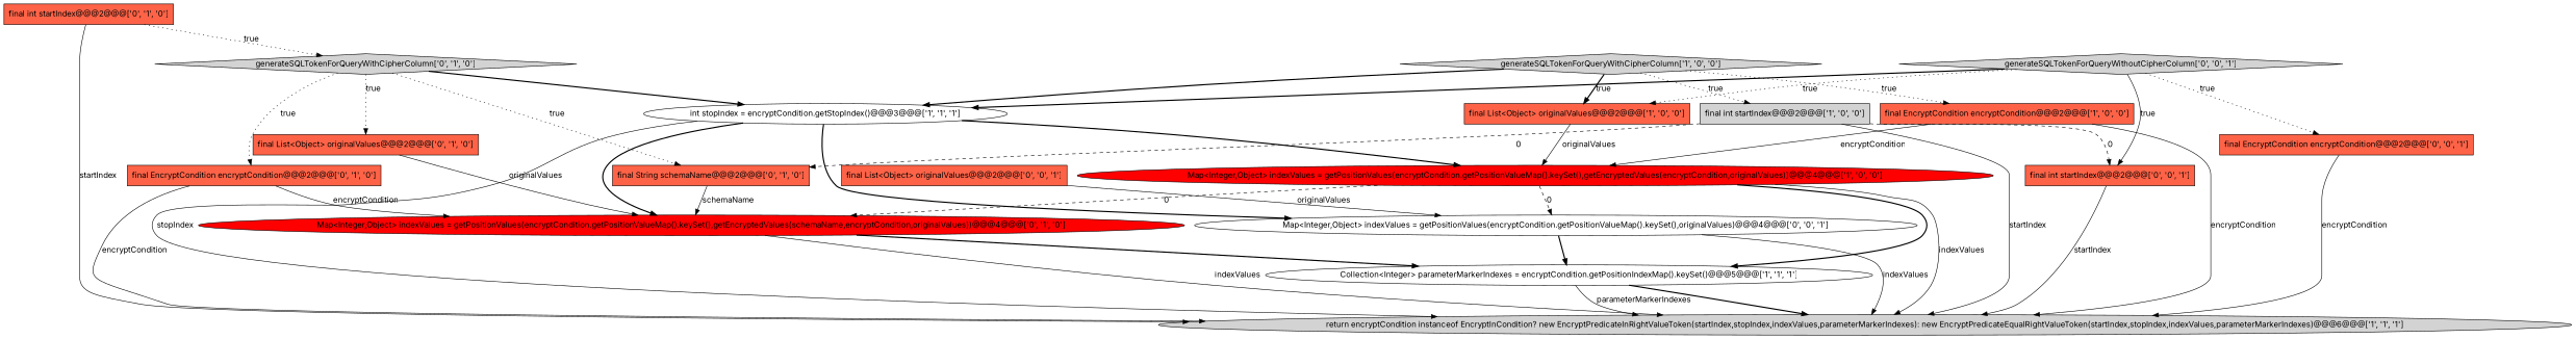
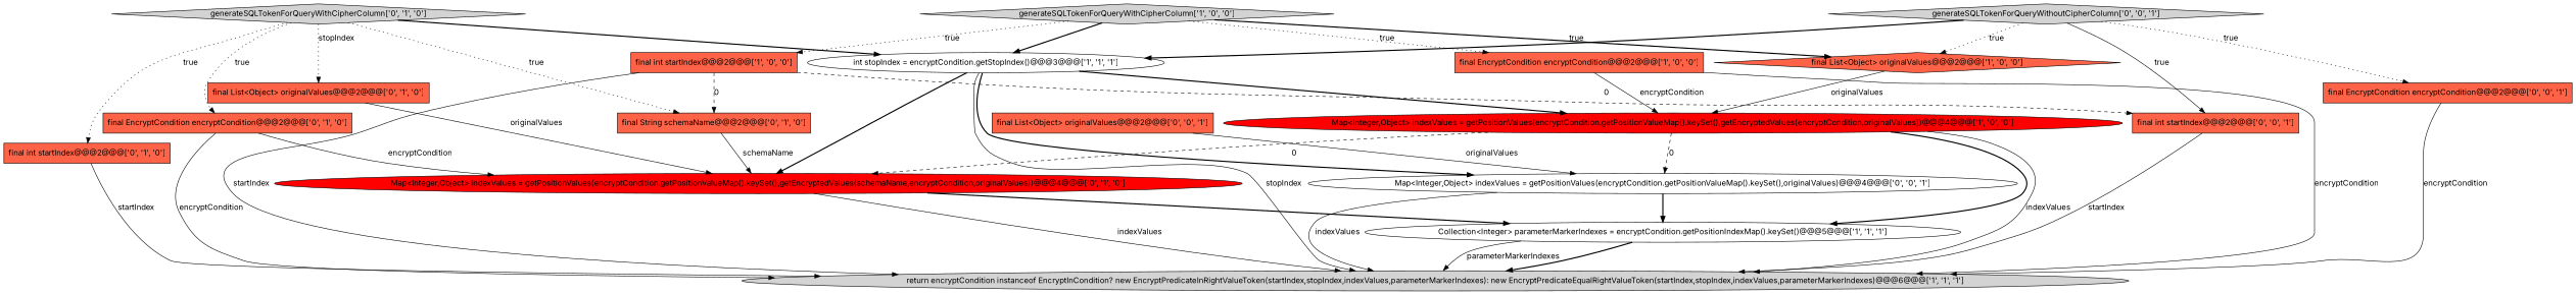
  digraph {
    fontname=Inter
    node [fillcolor=tomato fontname=Inter shape=box style=filled]
    edge [fontname=Inter style=solid]
    n1 [fillcolor=lightgray label="generateSQLTokenForQueryWithCipherColumn['0', '1', '0']" shape=diamond]
    n2 [label="final String schemaName@@@2@@@['0', '1', '0']"]
    n3 [fillcolor=white label="int stopIndex = encryptCondition.getStopIndex()@@@3@@@['1', '1', '1']" shape=ellipse]
    n4 [label="final List<Object> originalValues@@@2@@@['0', '1', '0']"]
    n5 [label="final int startIndex@@@2@@@['0', '1', '0']"]
    n6 [label="final EncryptCondition encryptCondition@@@2@@@['0', '1', '0']"]
    n7 [fillcolor=red label="Map<Integer,Object> indexValues = getPositionValues(encryptCondition.getPositionValueMap().keySet(),getEncryptedValues(schemaName,encryptCondition,originalValues))@@@4@@@['0', '1', '0']" shape=ellipse]
    n8 [fillcolor=lightgray label="return encryptCondition instanceof EncryptInCondition? new EncryptPredicateInRightValueToken(startIndex,stopIndex,indexValues,parameterMarkerIndexes): new EncryptPredicateEqualRightValueToken(startIndex,stopIndex,indexValues,parameterMarkerIndexes)@@@6@@@['1', '1', '1']" shape=ellipse]
    n9 [fillcolor=red label="Map<Integer,Object> indexValues = getPositionValues(encryptCondition.getPositionValueMap().keySet(),getEncryptedValues(encryptCondition,originalValues))@@@4@@@['1', '0', '0']" shape=ellipse]
    n10 [fillcolor=white label="Map<Integer,Object> indexValues = getPositionValues(encryptCondition.getPositionValueMap().keySet(),originalValues)@@@4@@@['0', '0', '1']" shape=ellipse]
    n11 [fillcolor=white label="Collection<Integer> parameterMarkerIndexes = encryptCondition.getPositionIndexMap().keySet()@@@5@@@['1', '1', '1']" shape=ellipse]
    n12 [label="final EncryptCondition encryptCondition@@@2@@@['1', '0', '0']"]
-   n13 [fillcolor=lightgray label="final int startIndex@@@2@@@['1', '0', '0']"]
+   n13 [label="final int startIndex@@@2@@@['1', '0', '0']"]
    n14 [label="final int startIndex@@@2@@@['0', '0', '1']"]
    n15 [label="final List<Object> originalValues@@@2@@@['0', '0', '1']"]
    n16 [fillcolor=lightgray label="generateSQLTokenForQueryWithoutCipherColumn['0', '0', '1']" shape=diamond]
    n17 [label="final EncryptCondition encryptCondition@@@2@@@['0', '0', '1']"]
-   n18 [label="final List<Object> originalValues@@@2@@@['1', '0', '0']"]
+   n18 [label="final List<Object> originalValues@@@2@@@['1', '0', '0']" shape=diamond]
    n19 [fillcolor=lightgray label="generateSQLTokenForQueryWithCipherColumn['1', '0', '0']" shape=diamond]
    n1 -> n2 [label=true style=dotted]
    n1 -> n3 [style=bold]
-   n1 -> n4 [label=true style=dotted]
-   n5 -> n1 [label=true style=dotted]
+   n1 -> n4 [label=stopIndex style=dotted]
+   n1 -> n5 [label=true style=dotted]
    n1 -> n6 [label=true style=dotted]
    n2 -> n7 [label=schemaName]
    n3 -> n7 [style=bold]
    n3 -> n8 [label=stopIndex]
    n3 -> n9 [style=bold]
    n3 -> n10 [style=bold]
    n4 -> n7 [label=originalValues]
    n5 -> n8 [label=startIndex]
    n6 -> n7 [label=encryptCondition]
    n6 -> n8 [label=encryptCondition]
    n7 -> n8 [label=indexValues]
    n7 -> n11 [style=bold]
    n9 -> n7 [label=0 style=dashed]
    n9 -> n8 [label=indexValues]
    n9 -> n10 [label=0 style=dashed]
    n9 -> n11 [style=bold]
    n10 -> n8 [label=indexValues]
    n10 -> n11 [style=bold]
    n11 -> n8 [style=bold]
    n11 -> n8 [label=parameterMarkerIndexes]
    n12 -> n8 [label=encryptCondition]
    n12 -> n9 [label=encryptCondition]
    n13 -> n2 [label=0 style=dashed]
    n13 -> n8 [label=startIndex]
    n13 -> n14 [label=0 style=dashed]
    n14 -> n8 [label=startIndex]
    n15 -> n10 [label=originalValues]
    n16 -> n3 [style=bold]
    n16 -> n14 [label=true]
    n16 -> n17 [label=true style=dotted]
    n16 -> n18 [label=true style=dotted]
    n17 -> n8 [label=encryptCondition]
    n18 -> n9 [label=originalValues]
    n19 -> n3 [style=bold]
    n19 -> n12 [label=true style=dotted]
    n19 -> n13 [label=true style=dotted]
    n19 -> n18 [label=true style=bold]
  }
